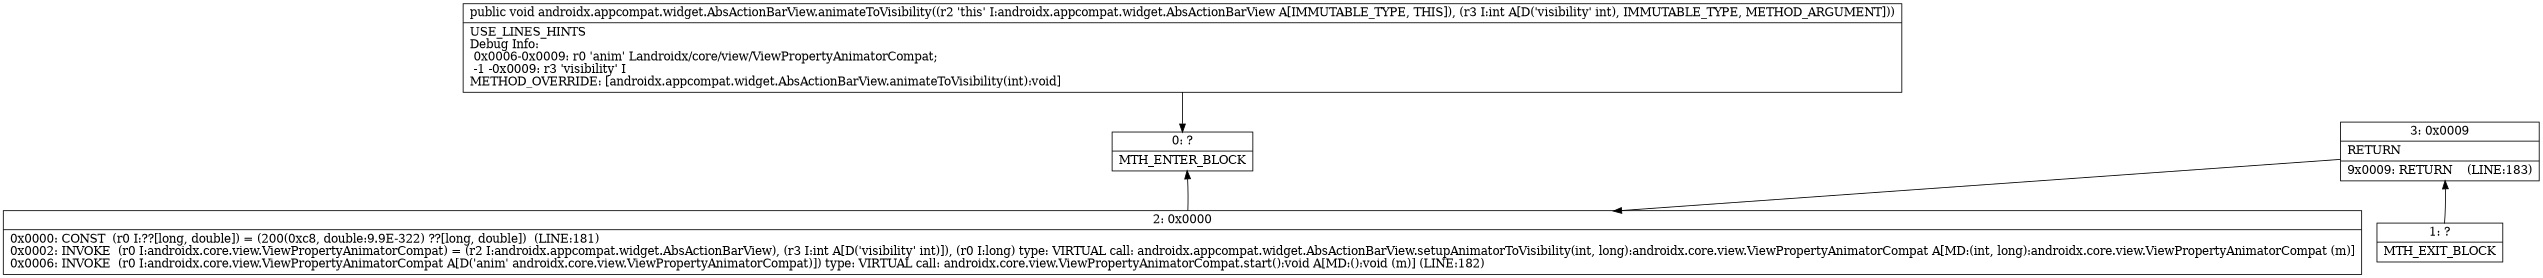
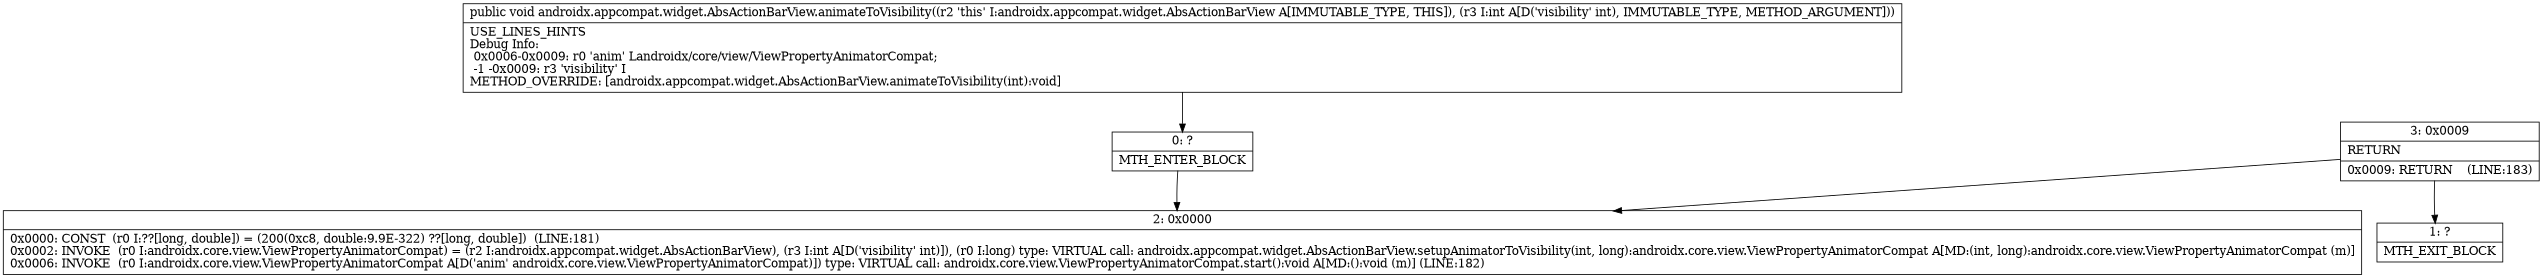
  digraph {
    node [shape=record]
    n1 [label="{0\:\ ?|MTH_ENTER_BLOCK\l}"]
    n2 [label="{2\:\ 0x0000|0x0000: CONST  (r0 I:??[long, double]) = (200(0xc8, double:9.9E\-322) ??[long, double])  (LINE:181)\l0x0002: INVOKE  (r0 I:androidx.core.view.ViewPropertyAnimatorCompat) = (r2 I:androidx.appcompat.widget.AbsActionBarView), (r3 I:int A[D('visibility' int)]), (r0 I:long) type: VIRTUAL call: androidx.appcompat.widget.AbsActionBarView.setupAnimatorToVisibility(int, long):androidx.core.view.ViewPropertyAnimatorCompat A[MD:(int, long):androidx.core.view.ViewPropertyAnimatorCompat (m)]\l0x0006: INVOKE  (r0 I:androidx.core.view.ViewPropertyAnimatorCompat A[D('anim' androidx.core.view.ViewPropertyAnimatorCompat)]) type: VIRTUAL call: androidx.core.view.ViewPropertyAnimatorCompat.start():void A[MD:():void (m)] (LINE:182)\l}"]
-   n3 [label="{3\:\ 0x0009|RETURN\l|9x0009: RETURN    (LINE:183)\l}"]
+   n3 [label="{3\:\ 0x0009|RETURN\l|0x0009: RETURN    (LINE:183)\l}"]
    n4 [label="{1\:\ ?|MTH_EXIT_BLOCK\l}"]
    n5 [label="{public void androidx.appcompat.widget.AbsActionBarView.animateToVisibility((r2 'this' I:androidx.appcompat.widget.AbsActionBarView A[IMMUTABLE_TYPE, THIS]), (r3 I:int A[D('visibility' int), IMMUTABLE_TYPE, METHOD_ARGUMENT]))  | USE_LINES_HINTS\lDebug Info:\l  0x0006\-0x0009: r0 'anim' Landroidx\/core\/view\/ViewPropertyAnimatorCompat;\l  \-1 \-0x0009: r3 'visibility' I\lMETHOD_OVERRIDE: [androidx.appcompat.widget.AbsActionBarView.animateToVisibility(int):void]\l}"]
-   n2 -> n1
+   n1 -> n2
    n3 -> n2
-   n4 -> n3
+   n3 -> n4
    n5 -> n1
  }
